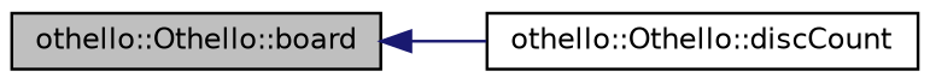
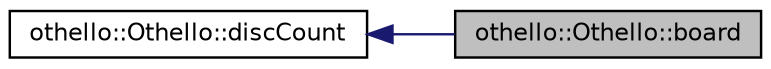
  digraph {
    rankdir=LR
    node [color=black fontname=Helvetica fontsize=10 shape=record style=filled]
    n1 [fillcolor=grey75 fontcolor=black height=0.2 label="othello::Othello::board" width=0.4]
    n2 [fillcolor=white height=0.2 label="othello::Othello::discCount" width=0.4]
-   n1 -> n2 [color=midnightblue dir=back fontname=Helvetica fontsize=10 labelfontname=Helvetica labelfontsize=10 style=solid]
+   n2 -> n1 [color=midnightblue dir=back fontname=Helvetica fontsize=10 labelfontname=Helvetica labelfontsize=10 style=solid]
  }
